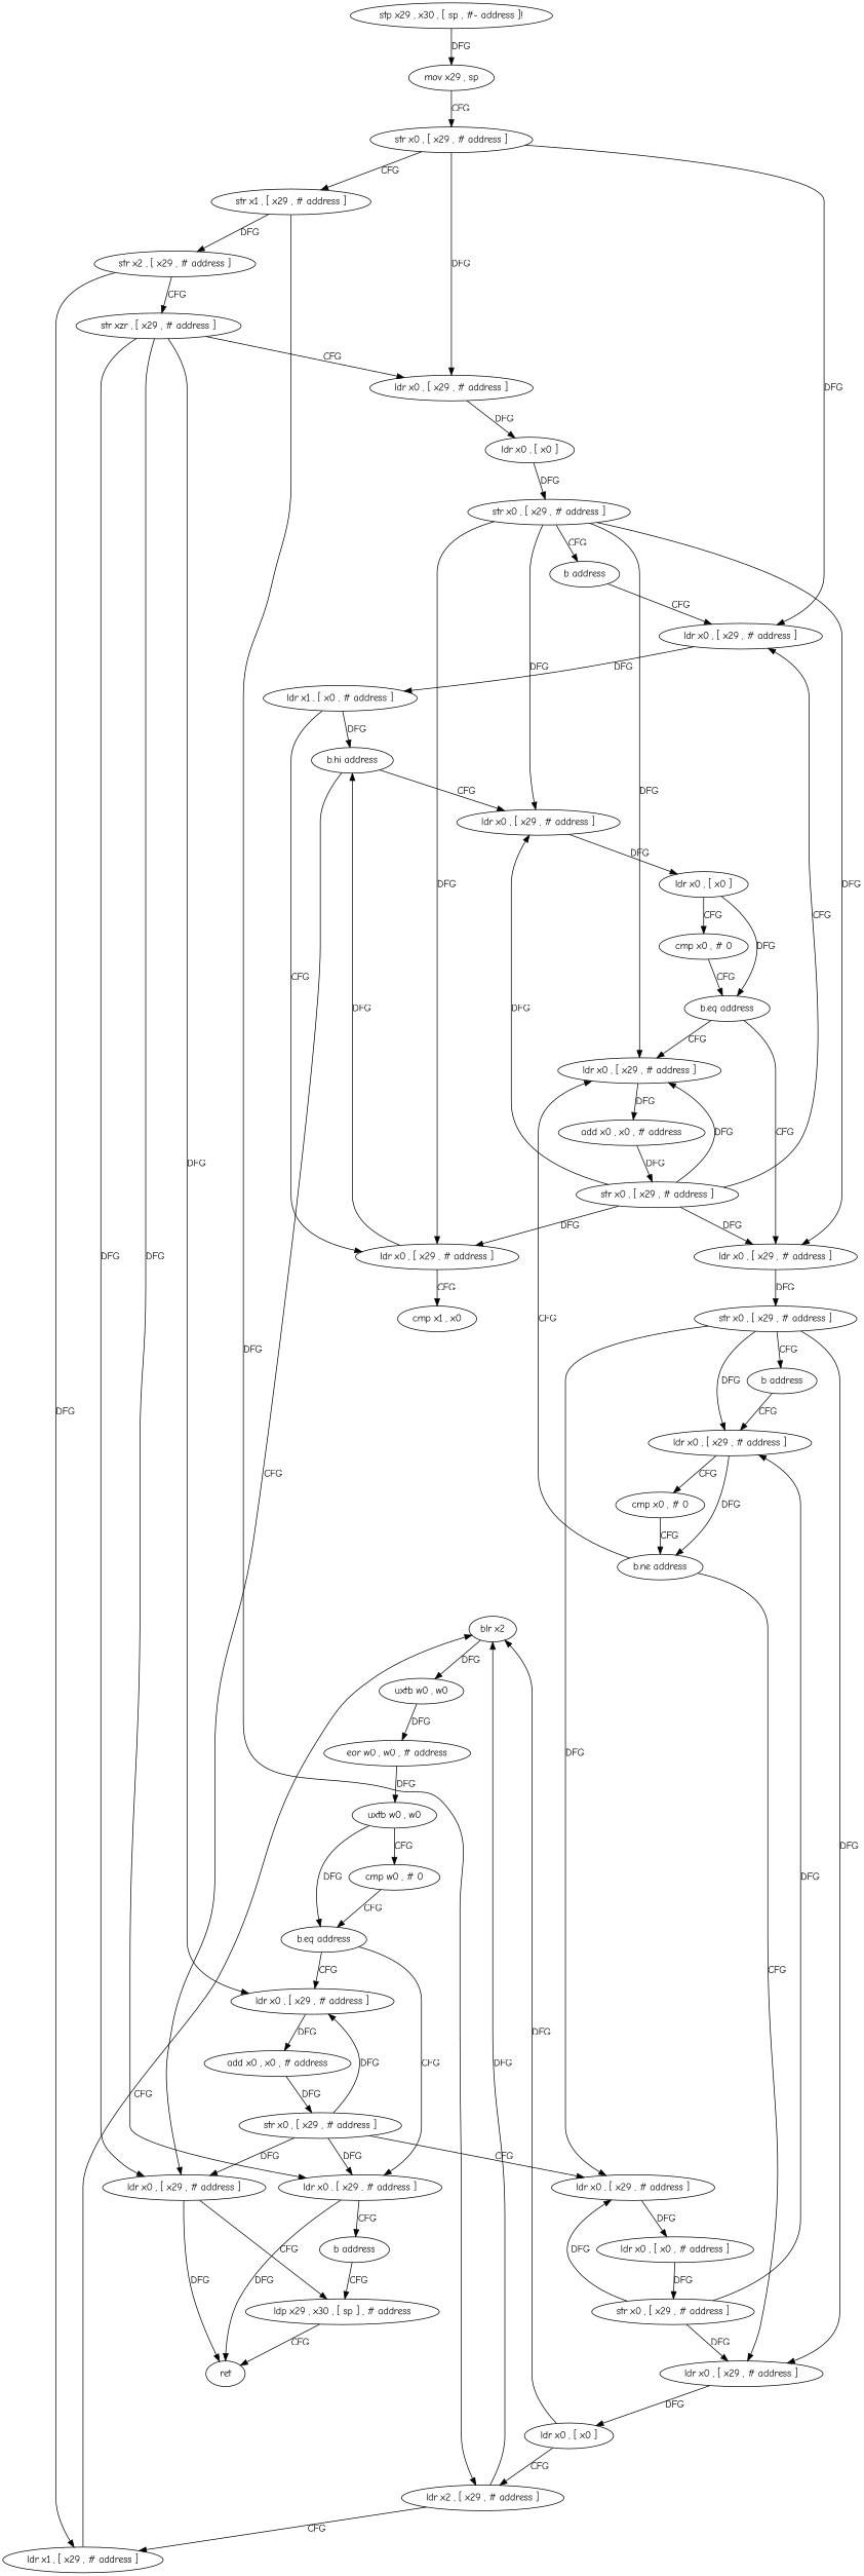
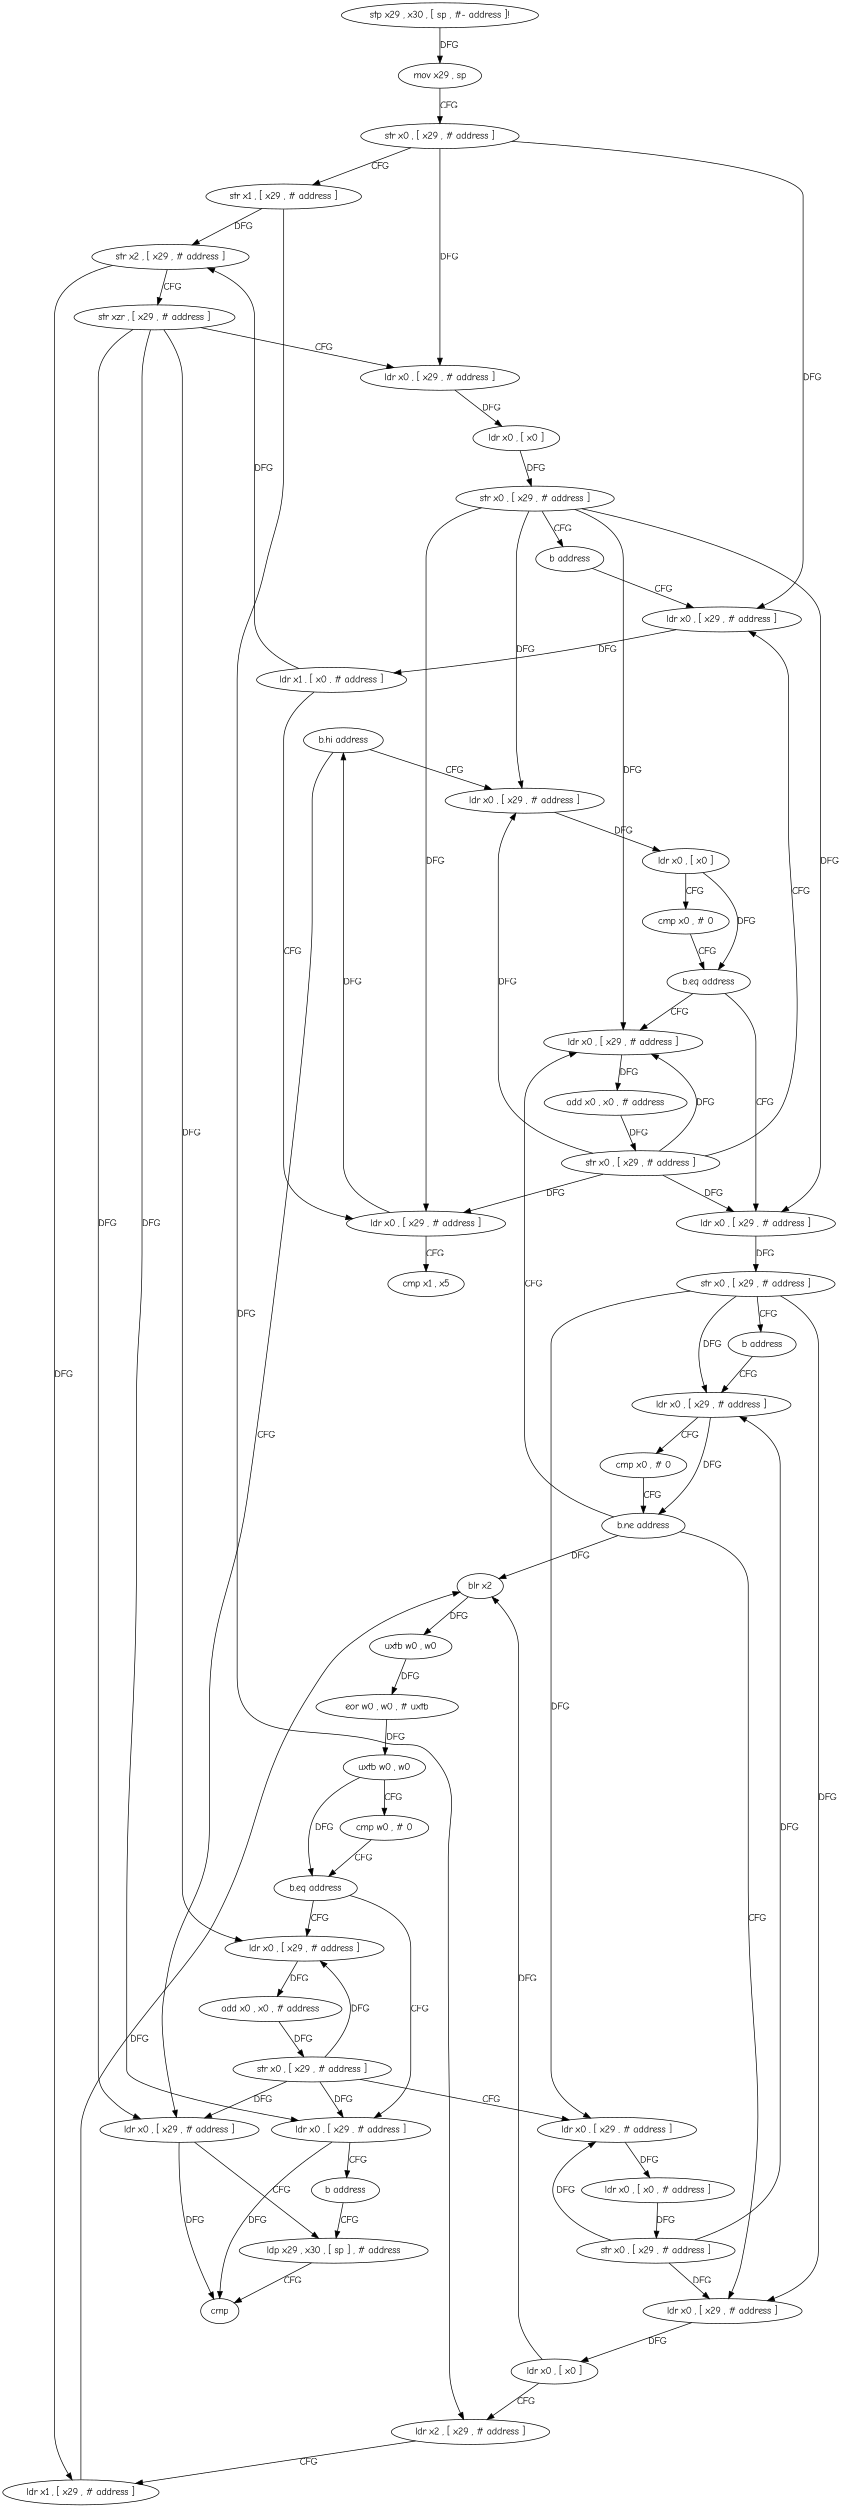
  digraph {
    fontname="Comic Neue"
    node [fontname="Comic Neue"]
    edge [fontname="Comic Neue"]
    n1 [label="stp x29 , x30 , [ sp , #- address ]!"]
    n2 [label="mov x29 , sp"]
    n3 [label="str x0 , [ x29 , # address ]"]
    n4 [label="str x1 , [ x29 , # address ]"]
    n5 [label="ldr x0 , [ x29 , # address ]"]
    n6 [label="ldr x0 , [ x29 , # address ]"]
    n7 [label="str x2 , [ x29 , # address ]"]
    n8 [label="ldr x2 , [ x29 , # address ]"]
    n9 [label="ldr x0 , [ x0 ]"]
    n10 [label="ldr x1 , [ x0 , # address ]"]
    n11 [label="str xzr , [ x29 , # address ]"]
    n12 [label="ldr x1 , [ x29 , # address ]"]
    n13 [label="blr x2"]
    n14 [label="ldr x0 , [ x29 , # address ]"]
    n15 [label="ldr x0 , [ x29 , # address ]"]
    n16 [label="ldr x0 , [ x29 , # address ]"]
    n17 [label="ldp x29 , x30 , [ sp ] , # address"]
-   n18 [label=ret]
+   n18 [label=cmp]
    n19 [label="add x0 , x0 , # address"]
    n20 [label="b address"]
    n21 [label="str x0 , [ x29 , # address ]"]
    n22 [label="b address"]
    n23 [label="ldr x0 , [ x29 , # address ]"]
    n24 [label="ldr x0 , [ x29 , # address ]"]
    n25 [label="ldr x0 , [ x29 , # address ]"]
    n26 [label="ldr x0 , [ x29 , # address ]"]
    n27 [label="b.hi address"]
-   n28 [label="cmp x1 , x0"]
+   n28 [label="cmp x1 , x5"]
    n29 [label="ldr x0 , [ x0 ]"]
    n30 [label="add x0 , x0 , # address"]
    n31 [label="str x0 , [ x29 , # address ]"]
    n32 [label="cmp x0 , # 0"]
    n33 [label="b.eq address"]
    n34 [label="str x0 , [ x29 , # address ]"]
    n35 [label="b address"]
    n36 [label="ldr x0 , [ x29 , # address ]"]
    n37 [label="ldr x0 , [ x29 , # address ]"]
    n38 [label="ldr x0 , [ x29 , # address ]"]
    n39 [label="cmp x0 , # 0"]
    n40 [label="b.ne address"]
    n41 [label="ldr x0 , [ x0 ]"]
    n42 [label="ldr x0 , [ x0 , # address ]"]
    n43 [label="uxtb w0 , w0"]
-   n44 [label="eor w0 , w0 , # address"]
+   n44 [label="eor w0 , w0 , # uxtb"]
    n45 [label="uxtb w0 , w0"]
    n46 [label="cmp w0 , # 0"]
    n47 [label="b.eq address"]
    n48 [label="str x0 , [ x29 , # address ]"]
    n49 [label="str x0 , [ x29 , # address ]"]
    n1 -> n2 [label=DFG]
    n2 -> n3 [label=CFG]
    n3 -> n4 [label=CFG]
    n3 -> n5 [label=DFG]
    n3 -> n6 [label=DFG]
    n4 -> n7 [label=DFG]
    n4 -> n8 [label=DFG]
    n5 -> n9 [label=DFG]
    n6 -> n10 [label=DFG]
    n7 -> n11 [label=CFG]
    n7 -> n12 [label=DFG]
    n8 -> n12 [label=CFG]
-   n8 -> n13 [label=DFG]
+   n40 -> n13 [label=DFG]
    n9 -> n21 [label=DFG]
    n10 -> n23 [label=CFG]
-   n10 -> n27 [label=DFG]
+   n10 -> n7 [label=DFG]
    n11 -> n5 [label=CFG]
    n11 -> n14 [label=DFG]
    n11 -> n15 [label=DFG]
    n11 -> n16 [label=DFG]
-   n12 -> n13 [label=CFG]
+   n12 -> n13 [label=DFG]
    n13 -> n43 [label=DFG]
    n14 -> n17 [label=CFG]
    n14 -> n18 [label=DFG]
    n15 -> n19 [label=DFG]
    n16 -> n18 [label=DFG]
    n16 -> n20 [label=CFG]
    n17 -> n18 [label=CFG]
    n19 -> n48 [label=DFG]
    n20 -> n17 [label=CFG]
    n21 -> n22 [label=CFG]
    n21 -> n23 [label=DFG]
    n21 -> n24 [label=DFG]
    n21 -> n25 [label=DFG]
    n21 -> n26 [label=DFG]
    n22 -> n6 [label=CFG]
    n23 -> n27 [label=DFG]
    n23 -> n28 [label=CFG]
    n24 -> n29 [label=DFG]
    n25 -> n30 [label=DFG]
    n26 -> n31 [label=DFG]
    n27 -> n14 [label=CFG]
    n27 -> n24 [label=CFG]
    n29 -> n32 [label=CFG]
    n29 -> n33 [label=DFG]
    n30 -> n34 [label=DFG]
    n31 -> n35 [label=CFG]
    n31 -> n36 [label=DFG]
    n31 -> n37 [label=DFG]
    n31 -> n38 [label=DFG]
    n32 -> n33 [label=CFG]
    n33 -> n25 [label=CFG]
    n33 -> n26 [label=CFG]
    n34 -> n6 [label=CFG]
    n34 -> n23 [label=DFG]
    n34 -> n24 [label=DFG]
    n34 -> n25 [label=DFG]
    n34 -> n26 [label=DFG]
    n35 -> n36 [label=CFG]
    n36 -> n39 [label=CFG]
    n36 -> n40 [label=DFG]
    n37 -> n41 [label=DFG]
    n38 -> n42 [label=DFG]
    n39 -> n40 [label=CFG]
    n40 -> n25 [label=CFG]
    n40 -> n37 [label=CFG]
    n41 -> n8 [label=CFG]
    n41 -> n13 [label=DFG]
    n42 -> n49 [label=DFG]
    n43 -> n44 [label=DFG]
    n44 -> n45 [label=DFG]
    n45 -> n46 [label=CFG]
    n45 -> n47 [label=DFG]
    n46 -> n47 [label=CFG]
    n47 -> n15 [label=CFG]
    n47 -> n16 [label=CFG]
    n48 -> n14 [label=DFG]
    n48 -> n15 [label=DFG]
    n48 -> n16 [label=DFG]
    n48 -> n38 [label=CFG]
    n49 -> n36 [label=DFG]
    n49 -> n37 [label=DFG]
    n49 -> n38 [label=DFG]
  }
